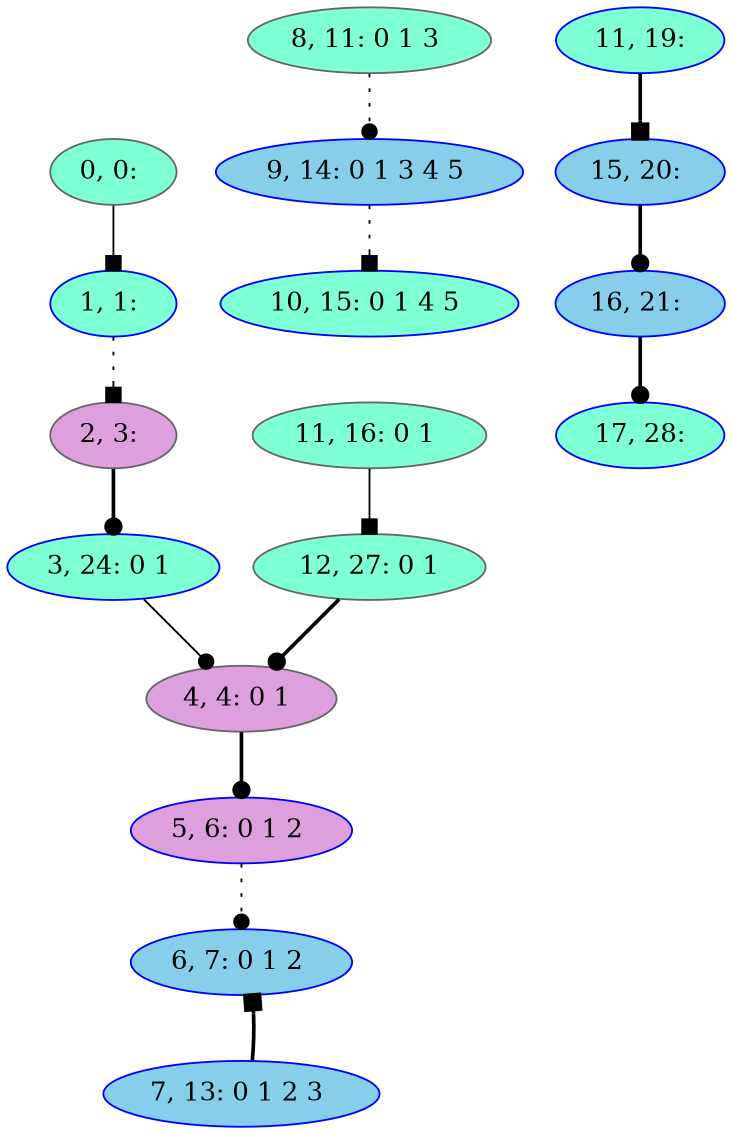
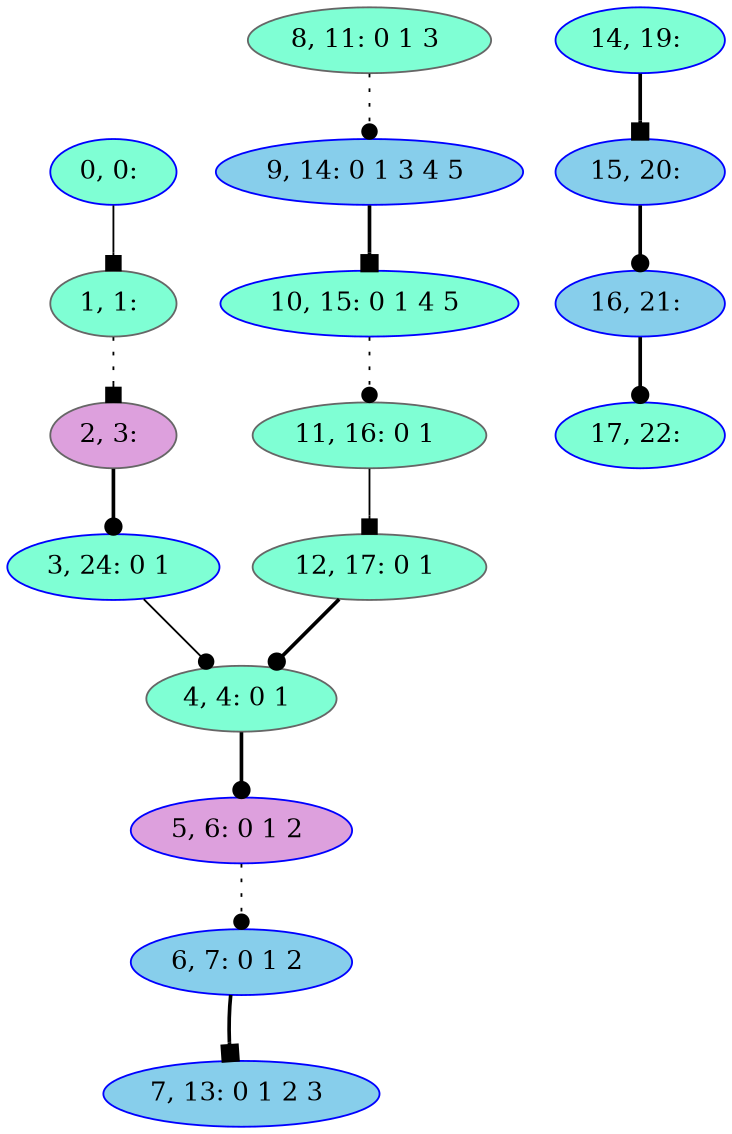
  digraph {
    node [color=blue fillcolor=aquamarine style=filled]
    edge [arrowhead=dot style=bold]
-   n1 [color=gray40 label="0, 0: "]
-   n2 [label="1, 1: "]
+   n1 [label="0, 0: "]
+   n2 [color=gray40 label="1, 1: "]
    n3 [color=gray40 fillcolor=plum label="2, 3: "]
    n4 [label="3, 24: 0 1 "]
-   n5 [color=gray40 fillcolor=plum label="4, 4: 0 1 "]
+   n5 [color=gray40 label="4, 4: 0 1 "]
    n6 [fillcolor=plum label="5, 6: 0 1 2 "]
    n7 [fillcolor=skyblue label="6, 7: 0 1 2 "]
    n8 [fillcolor=skyblue label="7, 13: 0 1 2 3 "]
    n9 [color=gray40 label="8, 11: 0 1 3 "]
    n10 [fillcolor=skyblue label="9, 14: 0 1 3 4 5 "]
    n11 [label="10, 15: 0 1 4 5 "]
    n12 [color=gray40 label="11, 16: 0 1 "]
-   n13 [color=gray40 label="12, 27: 0 1"]
-   n14 [label="11, 19:"]
+   n13 [color=gray40 label="12, 17: 0 1 "]
+   n14 [label="14, 19: "]
    n15 [fillcolor=skyblue label="15, 20: "]
    n16 [fillcolor=skyblue label="16, 21: "]
-   n17 [label="17, 28:"]
+   n17 [label="17, 22: "]
    n1 -> n2 [arrowhead=box style=solid]
    n2 -> n3 [arrowhead=box style=dotted]
    n3 -> n4
    n4 -> n5 [style=solid]
    n5 -> n6
    n6 -> n7 [style=dotted]
-   n8 -> n7 [arrowhead=box]
+   n7 -> n8 [arrowhead=box]
    n9 -> n10 [style=dotted]
-   n10 -> n11 [arrowhead=box style=dotted]
+   n10 -> n11 [arrowhead=box]
+   n11 -> n12 [style=dotted]
    n12 -> n13 [arrowhead=box style=solid]
    n13 -> n5
    n14 -> n15 [arrowhead=box]
    n15 -> n16
    n16 -> n17
  }
